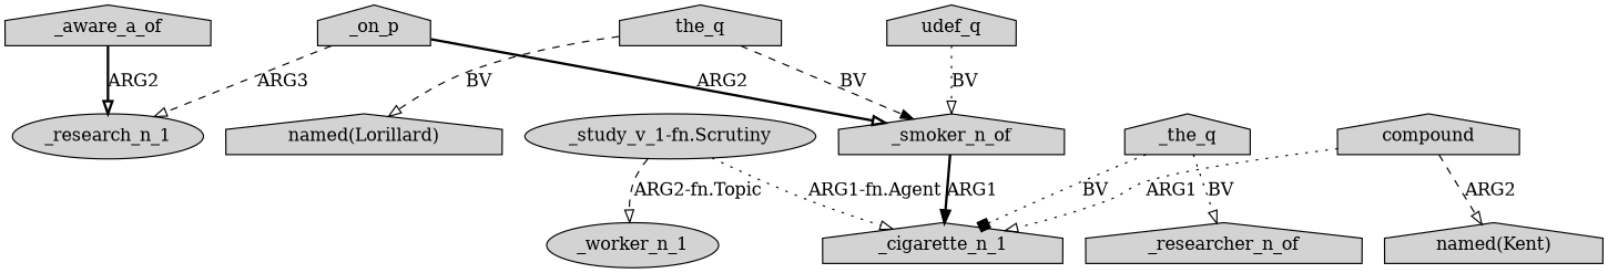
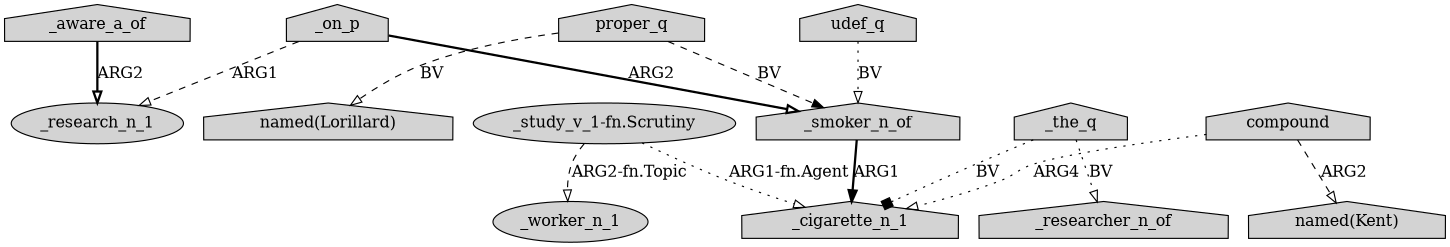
  digraph {
    node [shape=house style=filled]
    edge [arrowhead=onormal style=dashed]
    _research_n_1 [shape=ellipse]
    _on_p
    _smoker_n_of
    _cigarette_n_1
    _aware_a_of
    "_study_v_1-fn.Scrutiny" [shape=ellipse]
    _worker_n_1 [shape=ellipse]
-   proper_q [label=the_q]
+   proper_q
    "named(Lorillard)"
    _the_q
    _researcher_n_of
    udef_q
    compound
    "named(Kent)"
-   _on_p -> _research_n_1 [label=ARG3]
+   _on_p -> _research_n_1 [label=ARG1]
    _on_p -> _smoker_n_of [label=ARG2 style=bold]
    _smoker_n_of -> _cigarette_n_1 [arrowhead=normal label=ARG1 style=bold]
    _aware_a_of -> _research_n_1 [label=ARG2 style=bold]
    "_study_v_1-fn.Scrutiny" -> _cigarette_n_1 [label="ARG1-fn.Agent" style=dotted]
    "_study_v_1-fn.Scrutiny" -> _worker_n_1 [label="ARG2-fn.Topic"]
    proper_q -> _smoker_n_of [arrowhead=normal label=BV]
    proper_q -> "named(Lorillard)" [label=BV]
    _the_q -> _cigarette_n_1 [arrowhead=box label=BV style=dotted]
    _the_q -> _researcher_n_of [label=BV style=dotted]
    udef_q -> _smoker_n_of [label=BV style=dotted]
-   compound -> _cigarette_n_1 [label=ARG1 style=dotted]
+   compound -> _cigarette_n_1 [label=ARG4 style=dotted]
    compound -> "named(Kent)" [label=ARG2]
  }
